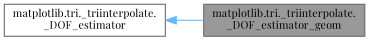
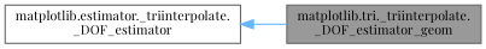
  digraph {
    rankdir=LR
    fontname="Playfair Display"
    node [color=gray40 fontname="Playfair Display" fontsize=10 shape=box style=filled]
    n1 [fillcolor=grey60 fontcolor=black height=0.2 label="matplotlib.tri._triinterpolate.\l_DOF_estimator_geom" width=0.4]
-   n2 [fillcolor=white height=0.2 label="matplotlib.tri._triinterpolate.\l_DOF_estimator" width=0.4]
+   n2 [fillcolor=white height=0.2 label="matplotlib.estimator._triinterpolate.\l_DOF_estimator" width=0.4]
    n2 -> n1 [color=steelblue1 dir=back fontname="Playfair Display" fontsize=10 labelfontname=Helvetica labelfontsize=10 style=solid]
  }
